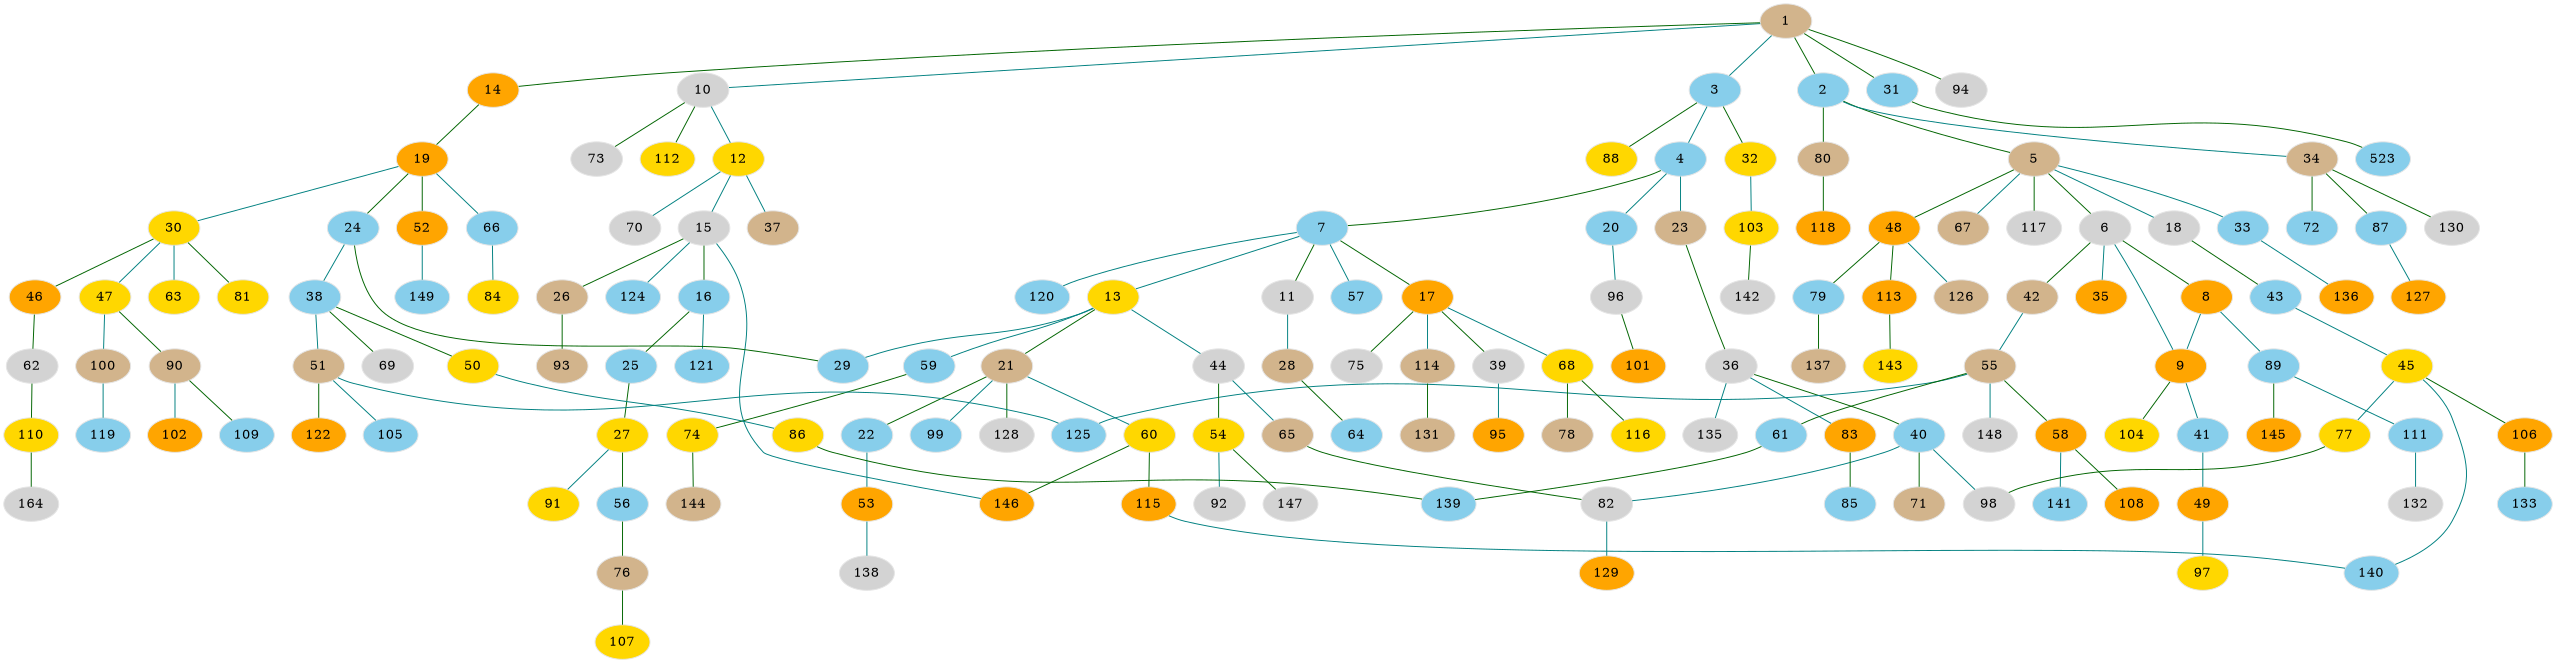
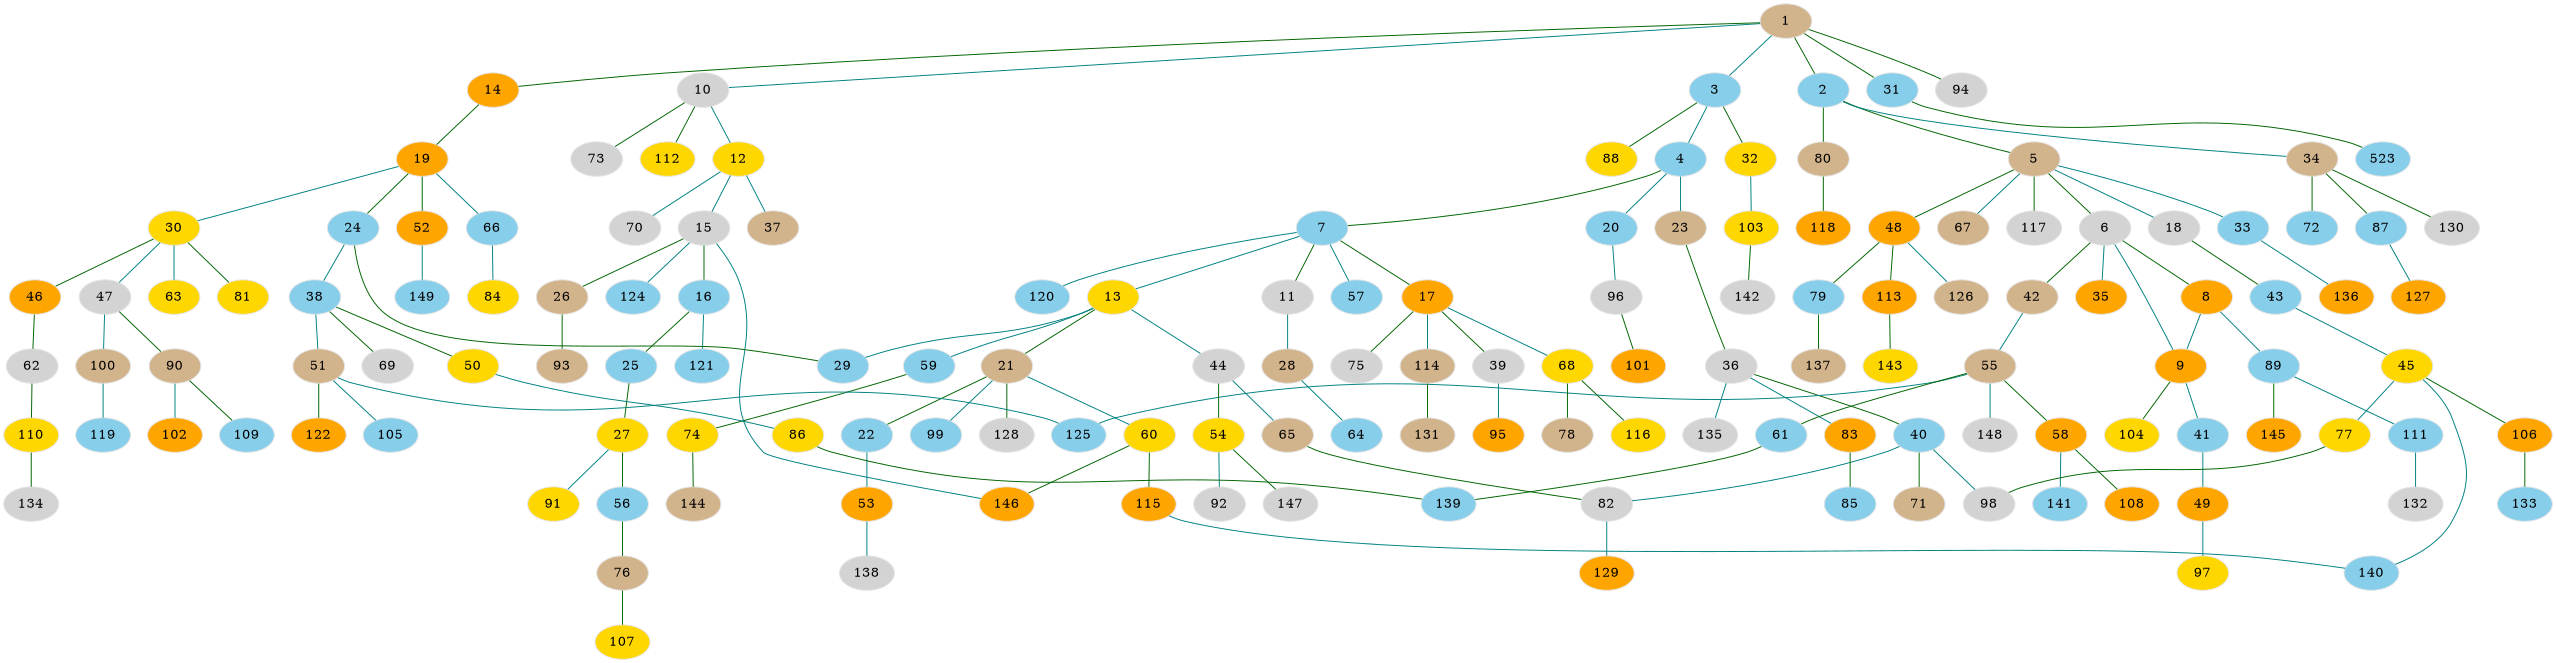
  graph {
    node [color=gray90 fillcolor=skyblue style=filled]
    edge [color=darkgreen]
    1 [fillcolor=tan]
    2
    3
    10 [fillcolor=lightgrey]
    14 [fillcolor=orange]
    31
    94 [fillcolor=lightgrey]
    5 [fillcolor=tan]
    34 [fillcolor=tan]
    80 [fillcolor=tan]
    4
    32 [fillcolor=gold]
    88 [fillcolor=gold]
    12 [fillcolor=gold]
    73 [fillcolor=lightgrey]
    112 [fillcolor=gold]
    19 [fillcolor=orange]
    n18 [label=523]
    6 [fillcolor=lightgrey]
    18 [fillcolor=lightgrey]
    33
    48 [fillcolor=orange]
    67 [fillcolor=tan]
    117 [fillcolor=lightgrey]
    72
    87
    130 [fillcolor=lightgrey]
    118 [fillcolor=orange]
    7
    20
    23 [fillcolor=tan]
    103 [fillcolor=gold]
    11 [fillcolor=lightgrey]
    13 [fillcolor=gold]
    17 [fillcolor=orange]
    57
    120
    96 [fillcolor=lightgrey]
    36 [fillcolor=lightgrey]
    8 [fillcolor=orange]
    9 [fillcolor=orange]
    35 [fillcolor=orange]
    42 [fillcolor=tan]
    43
    136 [fillcolor=orange]
    79
    113 [fillcolor=orange]
    126 [fillcolor=tan]
    89
    41
    104 [fillcolor=gold]
    55 [fillcolor=tan]
    28 [fillcolor=tan]
    21 [fillcolor=tan]
    29
    44 [fillcolor=lightgrey]
    59
    39 [fillcolor=lightgrey]
    68 [fillcolor=gold]
    75 [fillcolor=lightgrey]
    114 [fillcolor=tan]
    111
    145 [fillcolor=orange]
    49 [fillcolor=orange]
    15 [fillcolor=lightgrey]
    37 [fillcolor=tan]
    70 [fillcolor=lightgrey]
    64
    16
    26 [fillcolor=tan]
    124
    146 [fillcolor=orange]
    22
    60 [fillcolor=gold]
    99
    128 [fillcolor=lightgrey]
    54 [fillcolor=gold]
    65 [fillcolor=tan]
    74 [fillcolor=gold]
    24
    30 [fillcolor=gold]
    52 [fillcolor=orange]
    66
    25
    121
    93 [fillcolor=tan]
    27 [fillcolor=gold]
    95 [fillcolor=orange]
    78 [fillcolor=tan]
    116 [fillcolor=gold]
    101 [fillcolor=orange]
    131 [fillcolor=tan]
    45 [fillcolor=gold]
    38
    46 [fillcolor=orange]
-   47 [fillcolor=gold]
+   47 [fillcolor=lightgrey]
    63 [fillcolor=gold]
    81 [fillcolor=gold]
    149
    84 [fillcolor=gold]
    53 [fillcolor=orange]
    115 [fillcolor=orange]
    138 [fillcolor=lightgrey]
    40
    83 [fillcolor=orange]
    135 [fillcolor=lightgrey]
    50 [fillcolor=gold]
    51 [fillcolor=tan]
    69 [fillcolor=lightgrey]
    56
    91 [fillcolor=gold]
    76 [fillcolor=tan]
    62 [fillcolor=lightgrey]
    90 [fillcolor=tan]
    100 [fillcolor=tan]
    142 [fillcolor=lightgrey]
    127 [fillcolor=orange]
    71 [fillcolor=tan]
    82 [fillcolor=lightgrey]
    98 [fillcolor=lightgrey]
    85
    86 [fillcolor=gold]
    105
    122 [fillcolor=orange]
    125
    129 [fillcolor=orange]
    97 [fillcolor=gold]
    58 [fillcolor=orange]
    61
    148 [fillcolor=lightgrey]
    77 [fillcolor=gold]
    106 [fillcolor=orange]
    140
    92 [fillcolor=lightgrey]
    147 [fillcolor=lightgrey]
    133
    110 [fillcolor=gold]
    102 [fillcolor=orange]
    109
    119
    137 [fillcolor=tan]
    143 [fillcolor=gold]
    139
    108 [fillcolor=orange]
    141
    107 [fillcolor=gold]
    144 [fillcolor=tan]
-   134 [fillcolor=lightgrey label=164]
+   134 [fillcolor=lightgrey]
    132 [fillcolor=lightgrey]
    1 -- 2
    1 -- 3 [color=teal]
    1 -- 10 [color=teal]
    1 -- 14
    1 -- 31
    1 -- 94
    2 -- 5
    2 -- 34 [color=teal]
    2 -- 80
    3 -- 4 [color=teal]
    3 -- 32
    3 -- 88
    10 -- 12 [color=teal]
    10 -- 73
    10 -- 112
    14 -- 19
    31 -- n18
    5 -- 6
    5 -- 18 [color=teal]
    5 -- 33 [color=teal]
    5 -- 48
    5 -- 67 [color=teal]
    5 -- 117
    34 -- 72
    34 -- 87
    34 -- 130
    80 -- 118
    4 -- 7
    4 -- 20 [color=teal]
    4 -- 23 [color=teal]
    32 -- 103 [color=teal]
    12 -- 15 [color=teal]
    12 -- 37 [color=teal]
    12 -- 70 [color=teal]
    19 -- 24
    19 -- 30 [color=teal]
    19 -- 52
    19 -- 66 [color=teal]
    6 -- 8
    6 -- 9 [color=teal]
    6 -- 35 [color=teal]
    6 -- 42
    18 -- 43
    33 -- 136 [color=teal]
    48 -- 79
    48 -- 113
    48 -- 126 [color=teal]
    87 -- 127 [color=teal]
    7 -- 11
    7 -- 13 [color=teal]
    7 -- 17
    7 -- 57 [color=teal]
    7 -- 120 [color=teal]
    20 -- 96 [color=teal]
    23 -- 36
    103 -- 142
    11 -- 28 [color=teal]
    13 -- 21
    13 -- 29 [color=teal]
    13 -- 44 [color=teal]
    13 -- 59 [color=teal]
    17 -- 39
    17 -- 68 [color=teal]
    17 -- 75
    17 -- 114 [color=teal]
    96 -- 101
    36 -- 40
    36 -- 83 [color=teal]
    36 -- 135 [color=teal]
    8 -- 9 [color=teal]
    8 -- 89 [color=teal]
    9 -- 41 [color=teal]
    9 -- 104
    42 -- 55 [color=teal]
    43 -- 45 [color=teal]
    79 -- 137
    113 -- 143
    89 -- 111 [color=teal]
    89 -- 145
    41 -- 49 [color=teal]
    55 -- 125 [color=teal]
    55 -- 58
    55 -- 61
    55 -- 148 [color=teal]
-   28 -- 64
+   28 -- 64 [color=teal]
    21 -- 22
    21 -- 60 [color=teal]
    21 -- 99 [color=teal]
    21 -- 128
    44 -- 54
    44 -- 65 [color=teal]
    59 -- 74
    39 -- 95 [color=teal]
    68 -- 78
    68 -- 116
    114 -- 131
    111 -- 132 [color=teal]
    49 -- 97 [color=teal]
    15 -- 16
    15 -- 26
    15 -- 124 [color=teal]
    15 -- 146 [color=teal]
    16 -- 25
    16 -- 121 [color=teal]
    26 -- 93
    22 -- 53 [color=teal]
    60 -- 146
    60 -- 115
    54 -- 92 [color=teal]
    54 -- 147
    65 -- 82
    74 -- 144
    24 -- 29
    24 -- 38 [color=teal]
    30 -- 46
    30 -- 47 [color=teal]
    30 -- 63 [color=teal]
    30 -- 81
    52 -- 149 [color=teal]
    66 -- 84 [color=teal]
    25 -- 27
    27 -- 56
    27 -- 91 [color=teal]
    45 -- 77 [color=teal]
    45 -- 106
    45 -- 140 [color=teal]
    38 -- 50
    38 -- 51 [color=teal]
    38 -- 69
    46 -- 62
    47 -- 90
    47 -- 100 [color=teal]
    53 -- 138 [color=teal]
    115 -- 140 [color=teal]
    40 -- 71
    40 -- 82 [color=teal]
    40 -- 98 [color=teal]
    83 -- 85
    50 -- 86 [color=teal]
    51 -- 105 [color=teal]
    51 -- 122
    51 -- 125 [color=teal]
    56 -- 76
    76 -- 107
    62 -- 110
    90 -- 102 [color=teal]
    90 -- 109
    100 -- 119 [color=teal]
    82 -- 129 [color=teal]
    86 -- 139
    58 -- 108
    58 -- 141 [color=teal]
    61 -- 139
    77 -- 98
    106 -- 133
    110 -- 134
  }
